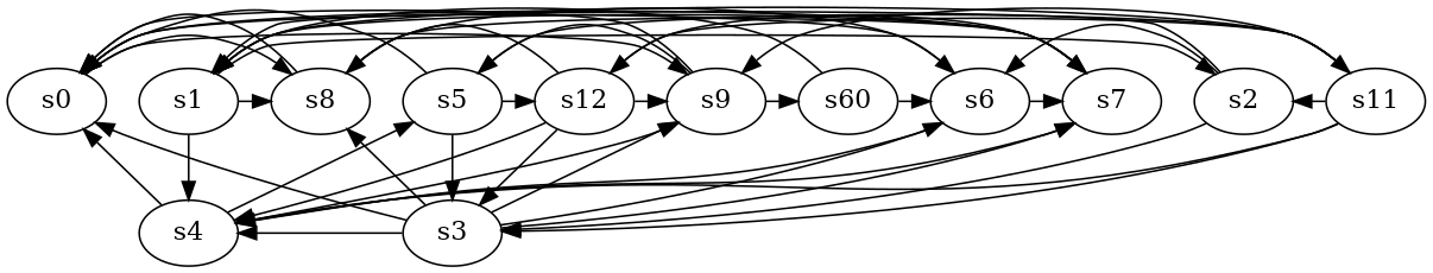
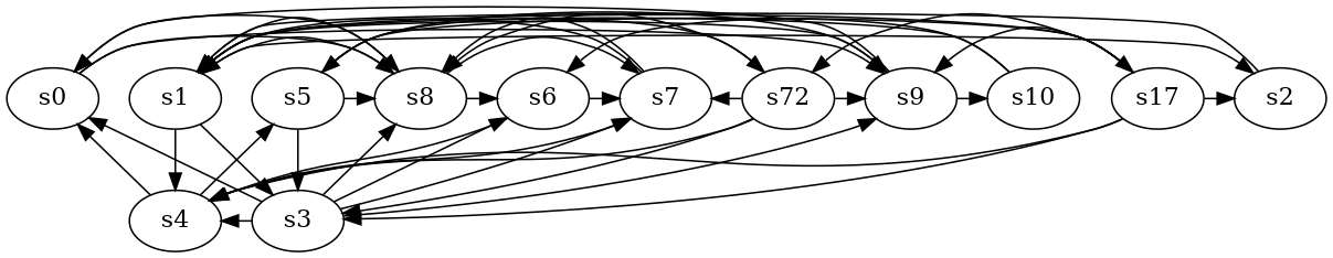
  digraph {
    node [player=1]
    edge [constraint="time % 2 == 1"]
    s0
    s8
    s9 [player=0]
    s1 [player=0]
    s6
    s7
    s5
-   s10 [label=s60]
+   s10
    s2
    s4 [player=0]
    s3
-   s12
-   s11
+   s12 [label=s72]
+   s11 [label=s17]
    s0 -> s8 [constraint="time % 4 == 0 && time % 4 == 2"]
    s0 -> s9 [constraint="time % 3 == 0 || time % 5 == 3"]
    s8 -> s0 [constraint="time % 8 == 5"]
+   s8 -> s1 [constraint="time % 2 == 0 || time % 5 == 3"]
    s8 -> s6 [constraint="time == 4"]
    s8 -> s7 [constraint="time % 8 == 3"]
    s9 -> s0 [constraint="!(time % 4 == 0)"]
    s9 -> s5 [constraint="time == 10"]
    s9 -> s10 [constraint="time % 5 == 4 || time % 4 == 3"]
    s1 -> s8 [constraint="!(time % 3 == 2)"]
-   s4 -> s9 [constraint="time % 6 == 5"]
+   s1 -> s9 [constraint="time % 6 == 5"]
    s1 -> s2 [constraint="!(time % 4 == 3)"]
    s1 -> s4 [constraint=""]
-   s6 -> s0 [constraint="time % 3 == 1 && time % 5 == 3"]
    s6 -> s7 [constraint="time % 5 == 1 || time % 5 == 1"]
    s6 -> s4 [constraint="time == 3 || time == 8 || time == 11"]
-   s7 -> s0 [constraint="time == 3 || time == 11 || time == 12 || time == 13 || time == 15"]
+   s7 -> s8 [constraint="time == 3 || time == 11 || time == 12 || time == 13 || time == 15"]
    s7 -> s1 [constraint="time == 2 || time == 16 || time == 18 || time == 28"]
-   s5 -> s0 [constraint="time % 4 == 3"]
+   s5 -> s8 [constraint="time % 4 == 3"]
    s5 -> s3 [constraint=""]
    s5 -> s12 [constraint="time % 2 == 0"]
    s5 -> s11
    s10 -> s1 [constraint="!(time % 6 == 4)"]
    s10 -> s6 [constraint="time % 3 == 0 || time % 2 == 0"]
    s2 -> s1 [constraint="time % 8 == 1"]
-   s2 -> s6 [constraint="!(time % 5 == 0)"]
-   s2 -> s3 [constraint="time % 7 == 2"]
+   s1 -> s3 [constraint="time % 7 == 2"]
    s4 -> s0 [constraint="time % 2 == 1 && time % 4 == 1"]
    s4 -> s7 [constraint="time % 2 == 1 || time % 2 == 1"]
    s4 -> s5
    s3 -> s0 [constraint="time % 4 == 1 && time % 4 == 1"]
    s3 -> s8 [constraint="time == 6"]
    s3 -> s9 [constraint="!(time % 2 == 1)"]
    s3 -> s6 [constraint="time % 2 == 0 && time % 3 == 1"]
    s3 -> s7 [constraint="time % 3 == 0"]
    s3 -> s4 [constraint="time % 2 == 1 || time % 2 == 0"]
    s12 -> s8 [constraint="!(time % 6 == 3)"]
    s12 -> s9
    s12 -> s7 [constraint="time % 4 == 3 && time % 4 == 3"]
    s12 -> s4 [constraint="time % 5 == 0 || time % 4 == 3"]
    s12 -> s3 [constraint="time % 4 == 1 && time % 3 == 0"]
    s11 -> s9 [constraint="time % 3 == 0 && time % 3 == 0"]
    s11 -> s1 [constraint="time == 17 || time == 21"]
    s11 -> s2 [constraint="!(time % 3 == 0)"]
    s11 -> s4 [constraint="time % 5 == 4 || time % 2 == 0"]
    s11 -> s3 [constraint="!(time % 3 == 2)"]
    s11 -> s12 [constraint="time % 3 == 0"]
  }
